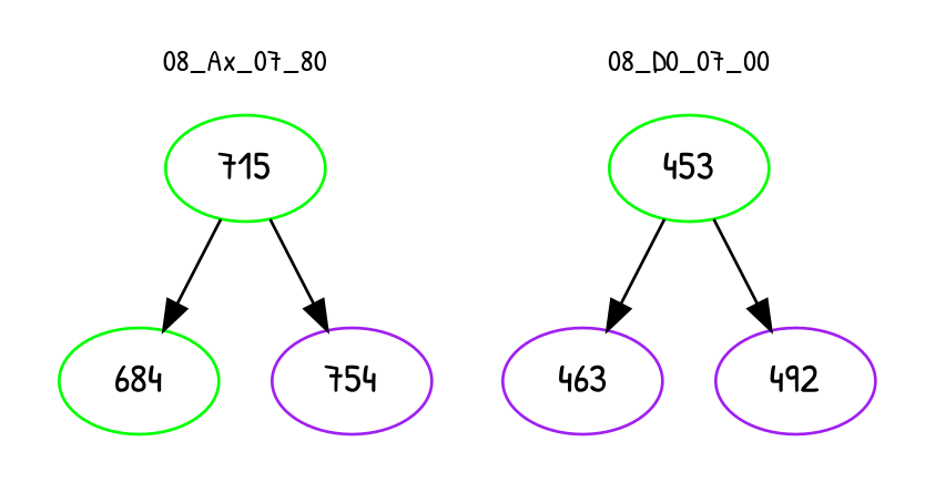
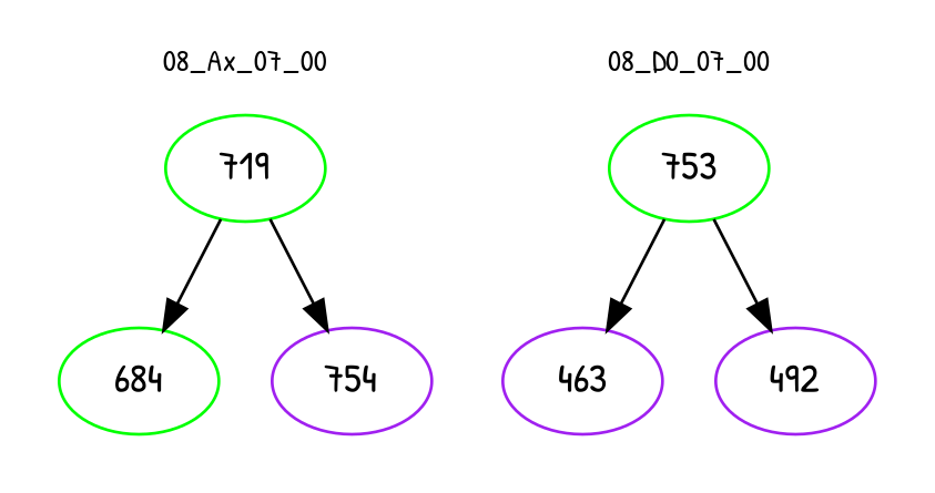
  digraph {
    fontname="Patrick Hand"
    node [color=green fontname="Patrick Hand"]
    edge [color=black fontname="Patrick Hand"]
-   n1 [label=715]
+   n1 [label=719]
    n2 [label=684]
    n3 [color=purple label=754]
-   n4 [label=453]
+   n4 [label=753]
    n5 [color=purple label=463]
    n6 [color=purple label=492]
    subgraph cluster_1 {
      color=white
      fontsize=10
-     label="08_Ax_07_80"
+     label="08_Ax_07_00"
      n1
      n2
      n3
    }
    subgraph cluster_2 {
      color=white
      fontsize=10
      label="08_D0_07_00"
      n4
      n5
      n6
    }
    n1 -> n2
    n1 -> n3
    n4 -> n5
    n4 -> n6
  }
